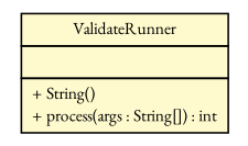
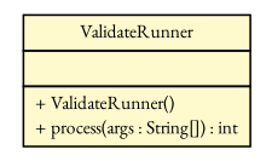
  digraph {
    nodesep=0.25
    ranksep=0.5
    fontname="EB Garamond"
-   n1 [fontcolor=black fontname="EB Garamond" fontsize=10.0 label=<<table title="cn.home1.oss.environment.configlint.ValidateRunner" border="0" cellborder="1" cellspacing="0" cellpadding="2" port="p" bgcolor="lemonChiffon" href="./ValidateRunner.html"> 		<tr><td><table border="0" cellspacing="0" cellpadding="1"> <tr><td align="center" balign="center"> ValidateRunner </td></tr> 		</table></td></tr> 		<tr><td><table border="0" cellspacing="0" cellpadding="1"> <tr><td align="left" balign="left">  </td></tr> 		</table></td></tr> 		<tr><td><table border="0" cellspacing="0" cellpadding="1"> <tr><td align="left" balign="left"> + String() </td></tr> <tr><td align="left" balign="left"> + process(args : String[]) : int </td></tr> 		</table></td></tr> 		</table>> shape=plaintext]
+   n1 [fontcolor=black fontname="EB Garamond" fontsize=10.0 label=<<table title="cn.home1.oss.environment.configlint.ValidateRunner" border="0" cellborder="1" cellspacing="0" cellpadding="2" port="p" bgcolor="lemonChiffon" href="./ValidateRunner.html"> 		<tr><td><table border="0" cellspacing="0" cellpadding="1"> <tr><td align="center" balign="center"> ValidateRunner </td></tr> 		</table></td></tr> 		<tr><td><table border="0" cellspacing="0" cellpadding="1"> <tr><td align="left" balign="left">  </td></tr> 		</table></td></tr> 		<tr><td><table border="0" cellspacing="0" cellpadding="1"> <tr><td align="left" balign="left"> + ValidateRunner() </td></tr> <tr><td align="left" balign="left"> + process(args : String[]) : int </td></tr> 		</table></td></tr> 		</table>> shape=plaintext]
  }
